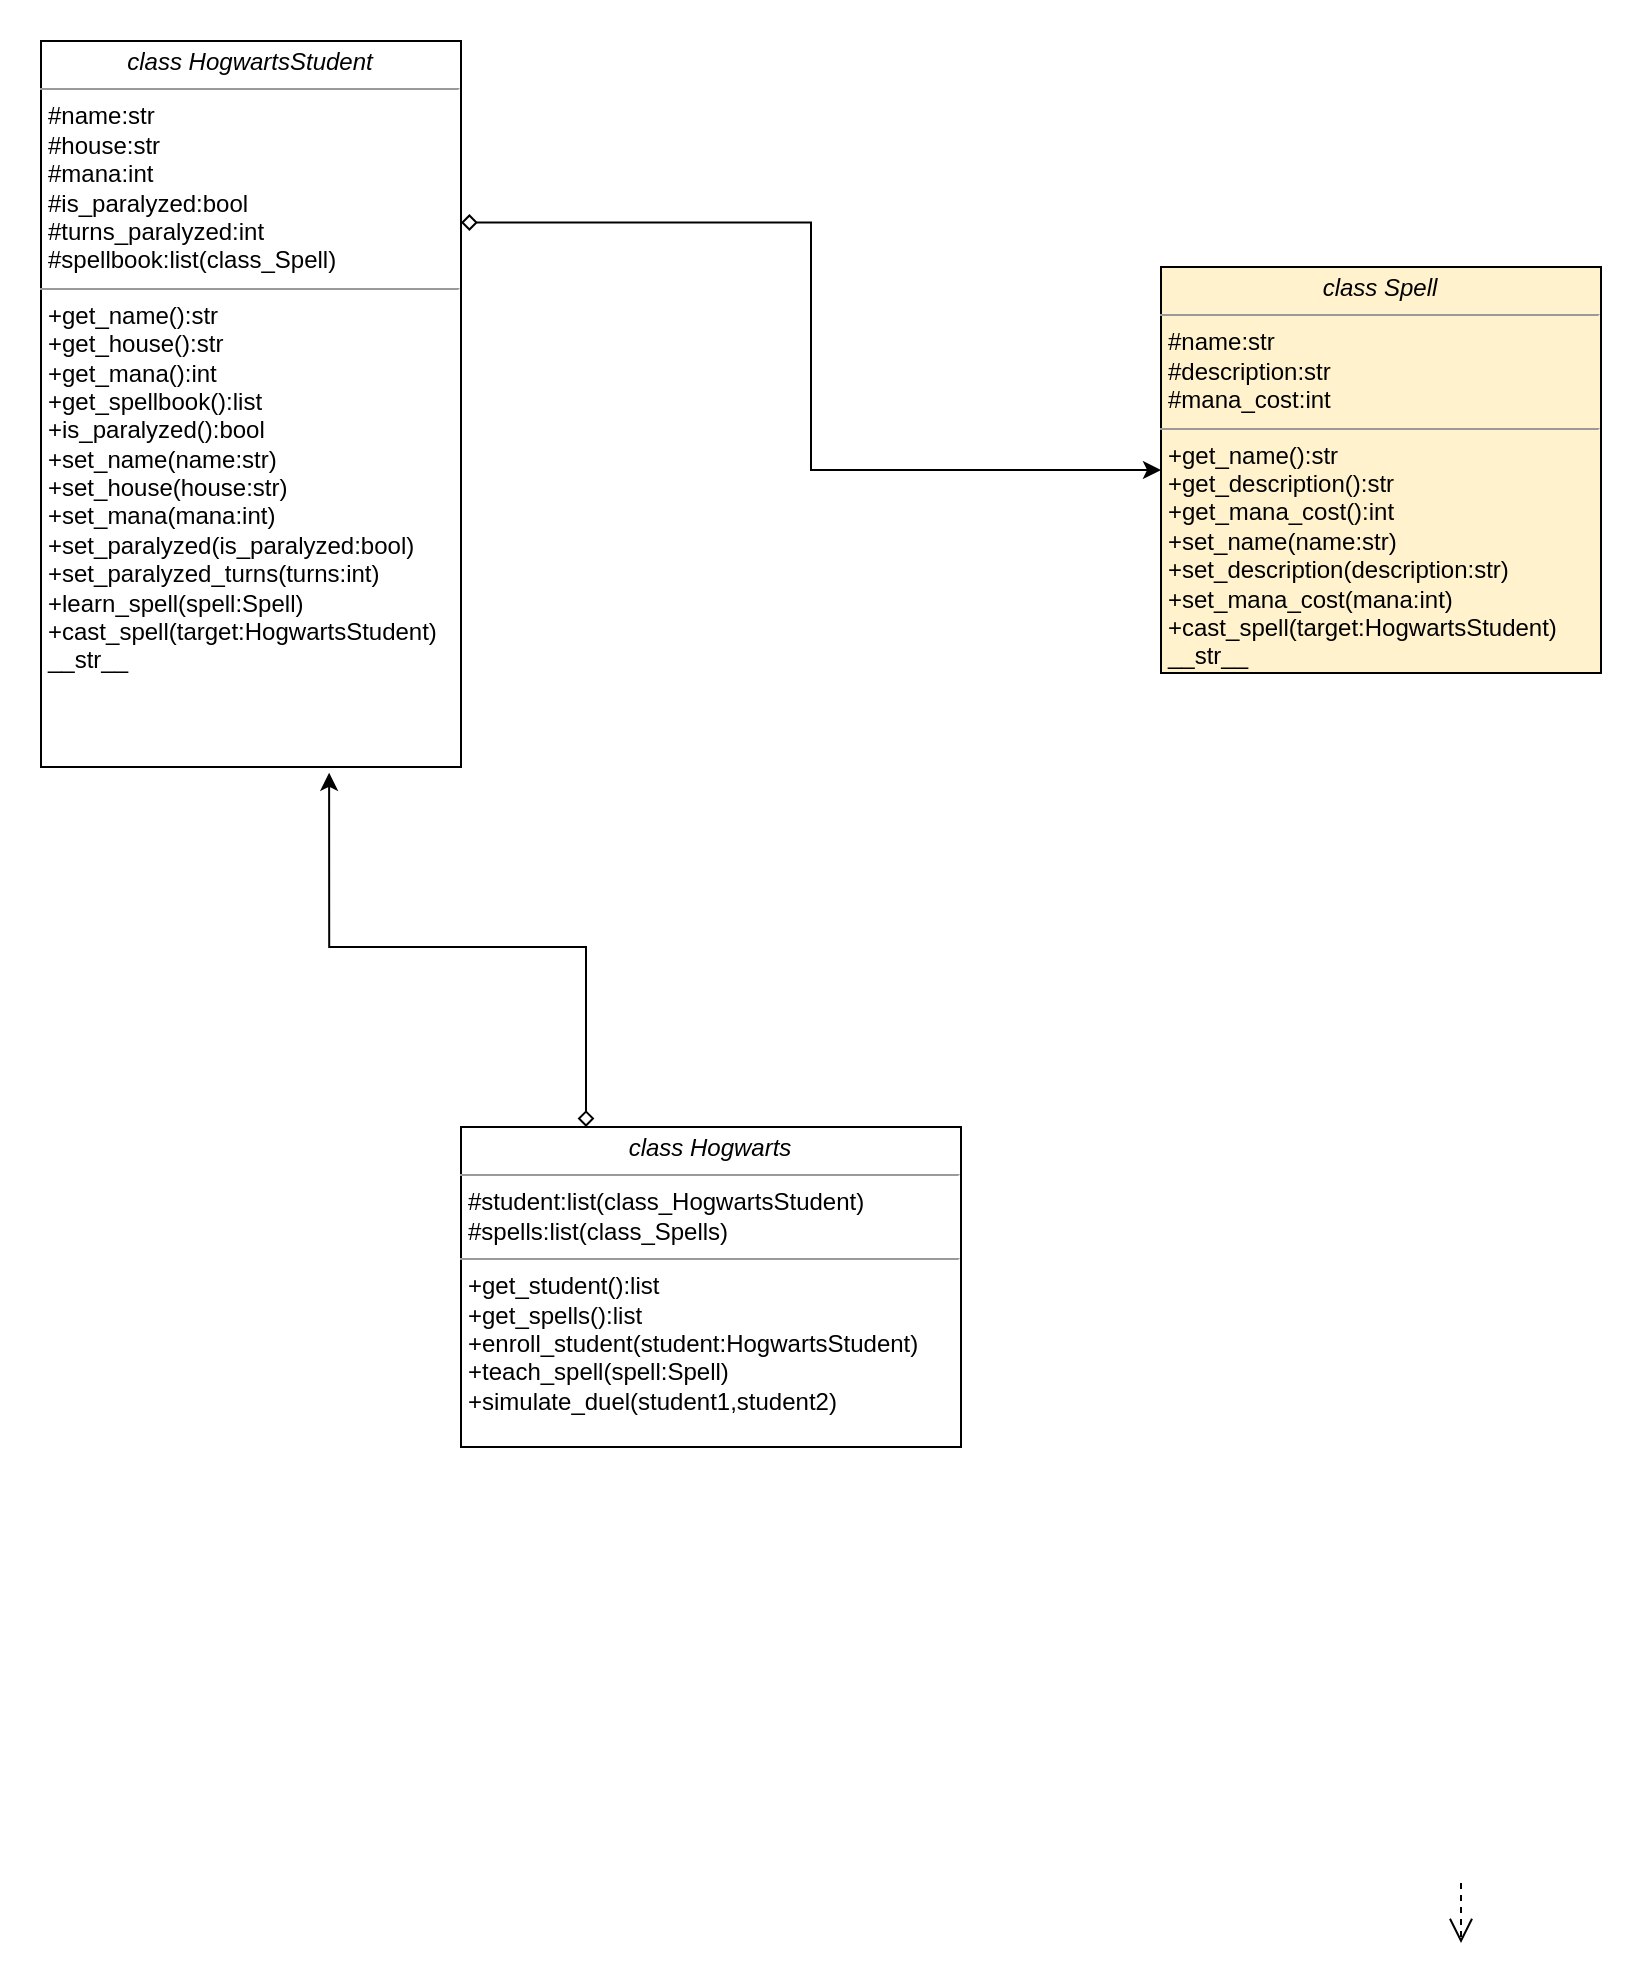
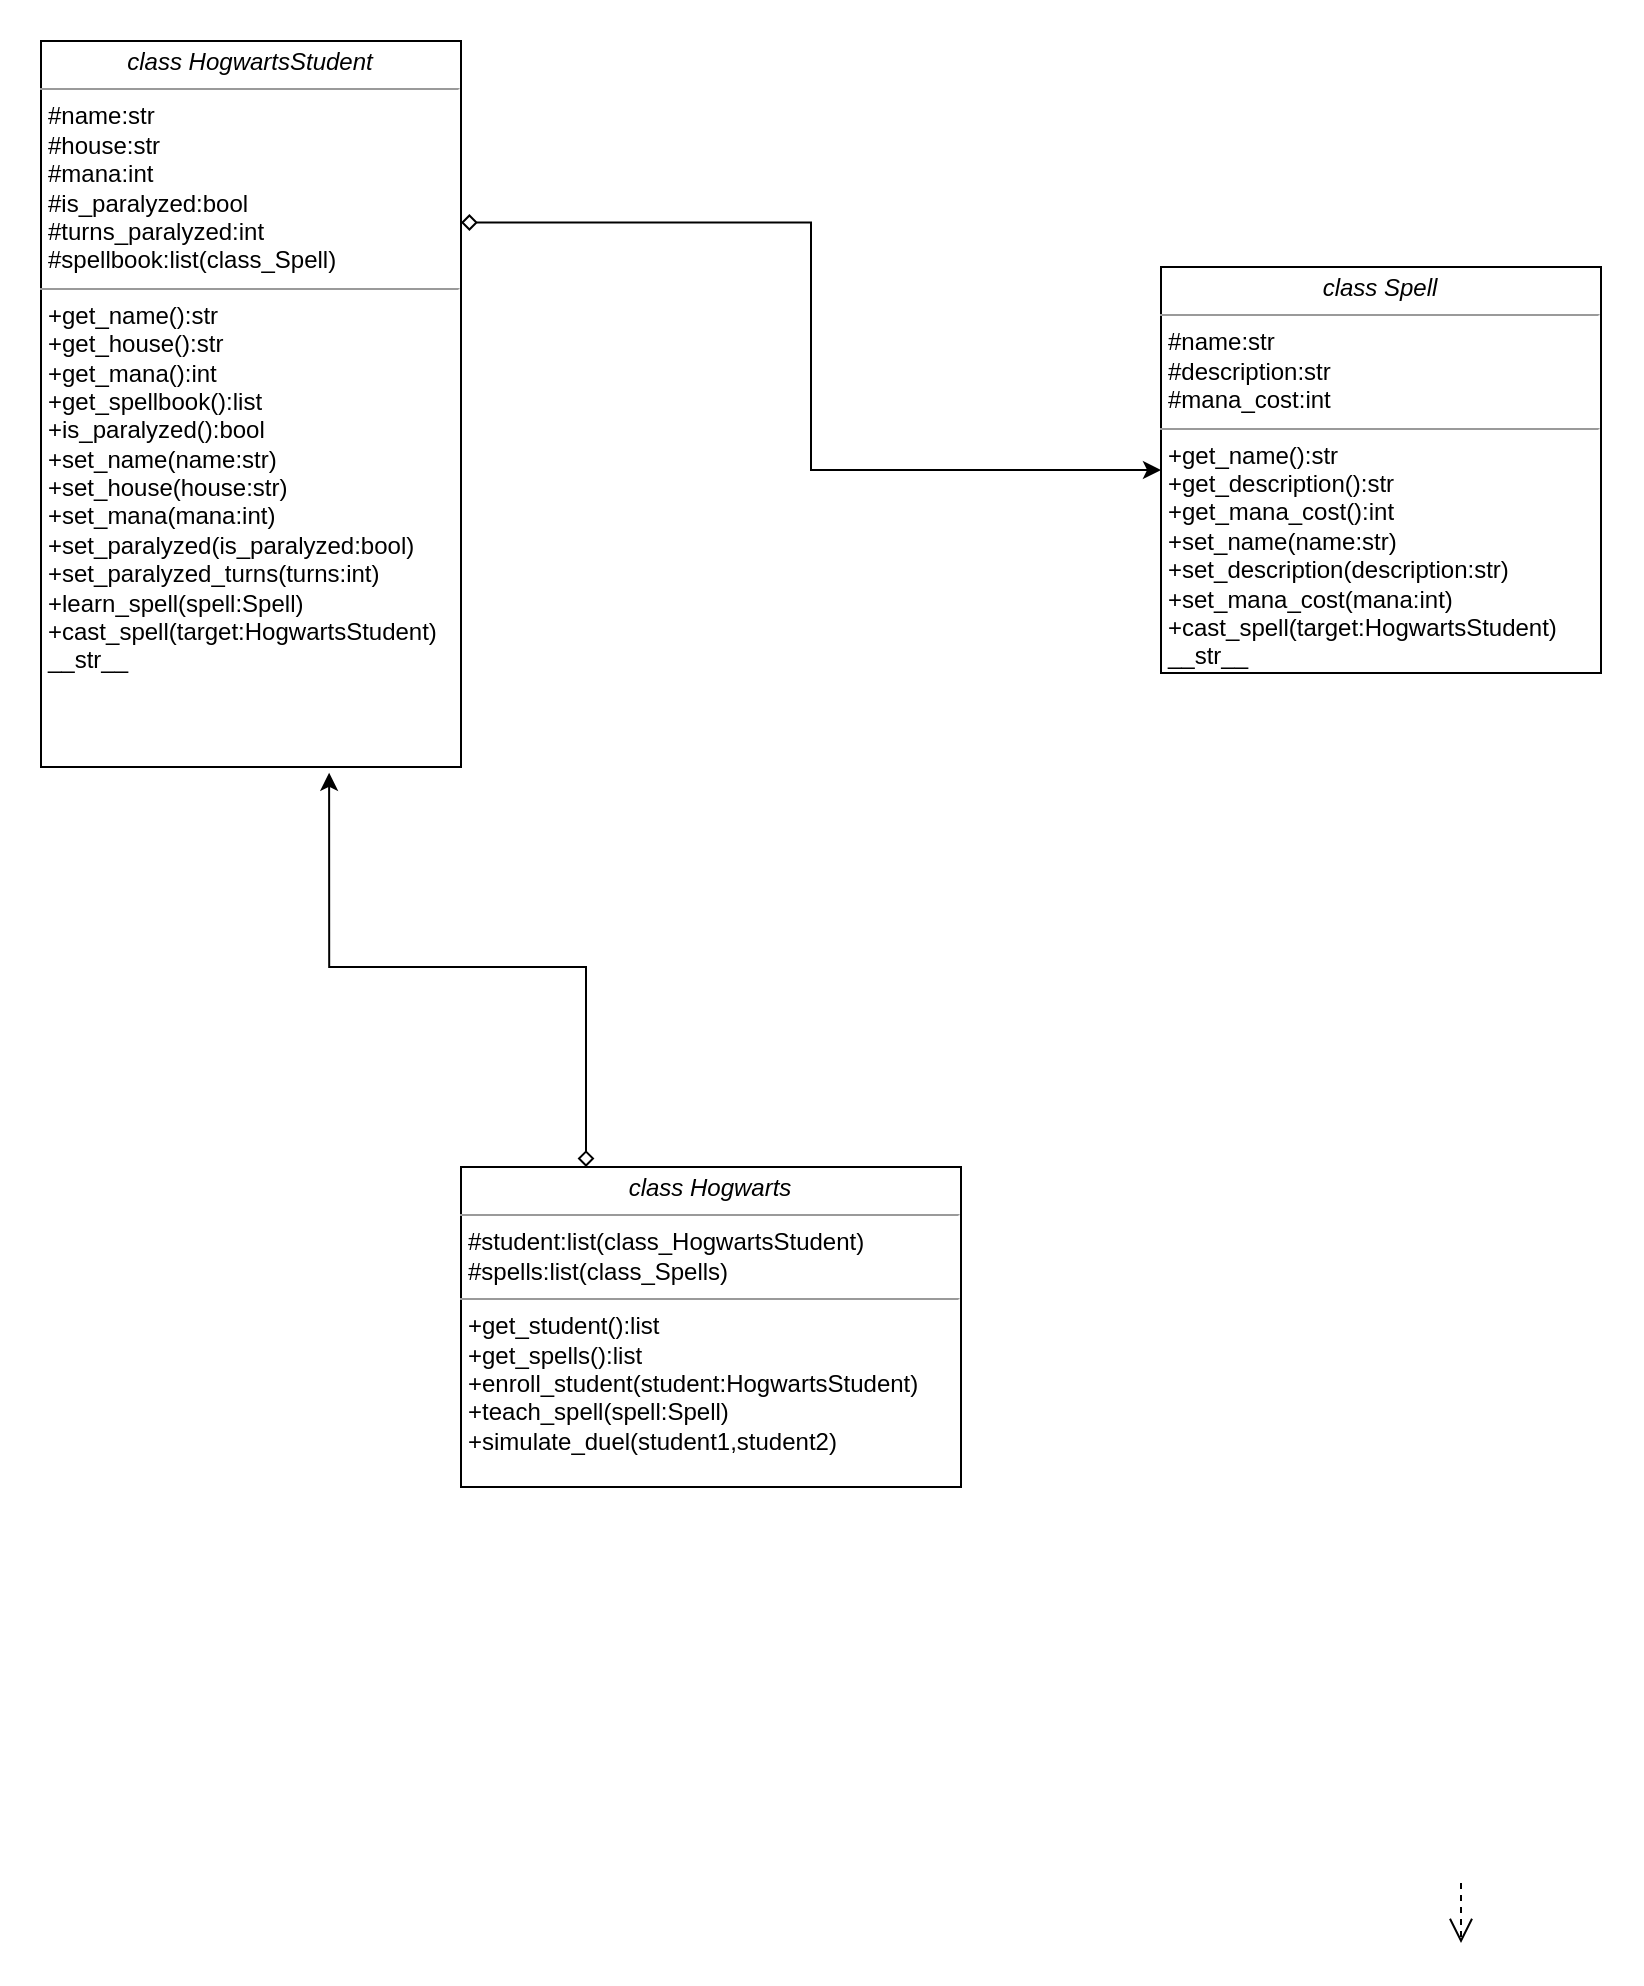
  <mxCell id="0" />
  <mxCell id="1" parent="0" />
  <mxCell id="2" style="edgeStyle=orthogonalEdgeStyle;rounded=0;html=1;dashed=1;labelBackgroundColor=none;startFill=0;endArrow=open;endFill=0;endSize=10;fontFamily=Verdana;fontSize=10;" parent="1" edge="1"><mxGeometry relative="1" as="geometry"><mxPoint x="730" y="941" as="sourcePoint" /><mxPoint x="730" y="971" as="targetPoint" /></mxGeometry></mxCell>
  <mxCell id="3" style="edgeStyle=orthogonalEdgeStyle;rounded=0;orthogonalLoop=1;jettySize=auto;html=1;exitX=1;exitY=0.25;exitDx=0;exitDy=0;startArrow=diamond;startFill=0;" edge="1" parent="1" source="4" target="5"><mxGeometry relative="1" as="geometry" /></mxCell>
  <mxCell id="4" value="&lt;p style=&quot;margin:0px;margin-top:4px;text-align:center;&quot;&gt;&lt;i&gt;class HogwartsStudent&lt;/i&gt;&lt;/p&gt;&lt;hr size=&quot;1&quot;&gt;&lt;p style=&quot;margin:0px;margin-left:4px;&quot;&gt;#name:str&lt;/p&gt;&lt;p style=&quot;margin:0px;margin-left:4px;&quot;&gt;#house:str&lt;/p&gt;&lt;p style=&quot;margin:0px;margin-left:4px;&quot;&gt;#mana:int&lt;/p&gt;&lt;p style=&quot;margin:0px;margin-left:4px;&quot;&gt;#is_paralyzed:bool&lt;/p&gt;&lt;p style=&quot;margin:0px;margin-left:4px;&quot;&gt;#turns_paralyzed:int&lt;/p&gt;&lt;p style=&quot;margin:0px;margin-left:4px;&quot;&gt;#spellbook:list(class_Spell)&lt;br&gt;&lt;/p&gt;&lt;hr size=&quot;1&quot;&gt;&lt;p style=&quot;margin:0px;margin-left:4px;&quot;&gt;+get_name():str&lt;/p&gt;&lt;p style=&quot;margin:0px;margin-left:4px;&quot;&gt;+get_house():str&lt;/p&gt;&lt;p style=&quot;margin:0px;margin-left:4px;&quot;&gt;+get_mana():int&lt;/p&gt;&lt;p style=&quot;margin:0px;margin-left:4px;&quot;&gt;+get_spellbook():list&lt;/p&gt;&lt;p style=&quot;margin:0px;margin-left:4px;&quot;&gt;+is_paralyzed():bool&lt;/p&gt;&lt;p style=&quot;margin:0px;margin-left:4px;&quot;&gt;+set_name(name:str)&lt;/p&gt;&lt;p style=&quot;margin:0px;margin-left:4px;&quot;&gt;+set_house(house:str)&lt;/p&gt;&lt;p style=&quot;margin:0px;margin-left:4px;&quot;&gt;+set_mana(mana:int)&lt;/p&gt;&lt;p style=&quot;margin:0px;margin-left:4px;&quot;&gt;+set_paralyzed(is_paralyzed:bool)&lt;/p&gt;&lt;p style=&quot;margin:0px;margin-left:4px;&quot;&gt;+set_paralyzed_turns(turns:int)&lt;/p&gt;&lt;p style=&quot;margin:0px;margin-left:4px;&quot;&gt;+learn_spell(spell:Spell)&lt;/p&gt;&lt;p style=&quot;margin:0px;margin-left:4px;&quot;&gt;+cast_spell(target:HogwartsStudent)&lt;/p&gt;&lt;p style=&quot;margin:0px;margin-left:4px;&quot;&gt;__str__&lt;/p&gt;" style="verticalAlign=top;align=left;overflow=fill;fontSize=12;fontFamily=Helvetica;html=1;rounded=0;shadow=0;comic=0;labelBackgroundColor=none;strokeWidth=1" parent="1" vertex="1"><mxGeometry x="20" y="20" width="210" height="363" as="geometry" /></mxCell>
- <mxCell id="5" value="&lt;p style=&quot;margin:0px;margin-top:4px;text-align:center;&quot;&gt;&lt;i&gt;class Spell&lt;/i&gt;&lt;/p&gt;&lt;hr size=&quot;1&quot;&gt;&lt;p style=&quot;margin:0px;margin-left:4px;&quot;&gt;#name:str&lt;/p&gt;&lt;p style=&quot;margin:0px;margin-left:4px;&quot;&gt;#description:str&lt;/p&gt;&lt;p style=&quot;margin:0px;margin-left:4px;&quot;&gt;#mana_cost:int&lt;/p&gt;&lt;hr size=&quot;1&quot;&gt;&lt;p style=&quot;margin:0px;margin-left:4px;&quot;&gt;+get_name():str&lt;/p&gt;&lt;p style=&quot;margin:0px;margin-left:4px;&quot;&gt;+get_description():str&lt;/p&gt;&lt;p style=&quot;margin:0px;margin-left:4px;&quot;&gt;+get_mana_cost():int&lt;/p&gt;&lt;p style=&quot;margin:0px;margin-left:4px;&quot;&gt;+set_name(name:str)&lt;/p&gt;&lt;p style=&quot;margin:0px;margin-left:4px;&quot;&gt;+set_description(description:str)&lt;/p&gt;&lt;p style=&quot;margin:0px;margin-left:4px;&quot;&gt;+set_mana_cost(mana:int)&lt;/p&gt;&lt;p style=&quot;margin:0px;margin-left:4px;&quot;&gt;+cast_spell(target:HogwartsStudent)&lt;/p&gt;&lt;p style=&quot;margin:0px;margin-left:4px;&quot;&gt;__str__&lt;/p&gt;" style="verticalAlign=top;align=left;overflow=fill;fontSize=12;fontFamily=Helvetica;html=1;rounded=0;shadow=0;comic=0;labelBackgroundColor=none;strokeWidth=1;fillColor=#fff2cc;" vertex="1" parent="1"><mxGeometry x="580" y="133" width="220" height="203" as="geometry" /></mxCell>
- <mxCell id="6" value="&lt;p style=&quot;margin:0px;margin-top:4px;text-align:center;&quot;&gt;&lt;i&gt;class Hogwarts&lt;/i&gt;&lt;/p&gt;&lt;hr size=&quot;1&quot;&gt;&lt;p style=&quot;margin:0px;margin-left:4px;&quot;&gt;#student:list(class_HogwartsStudent)&lt;/p&gt;&lt;p style=&quot;margin:0px;margin-left:4px;&quot;&gt;#spells:list(class_Spells)&lt;/p&gt;&lt;hr size=&quot;1&quot;&gt;&lt;p style=&quot;margin:0px;margin-left:4px;&quot;&gt;+get_student():list&lt;/p&gt;&lt;p style=&quot;margin:0px;margin-left:4px;&quot;&gt;+get_spells():list&lt;/p&gt;&lt;p style=&quot;margin:0px;margin-left:4px;&quot;&gt;+enroll_student(student:HogwartsStudent)&lt;/p&gt;&lt;p style=&quot;margin:0px;margin-left:4px;&quot;&gt;+teach_spell(spell:Spell)&lt;/p&gt;&lt;p style=&quot;margin:0px;margin-left:4px;&quot;&gt;+simulate_duel(student1,student2)&lt;/p&gt;&lt;p style=&quot;margin:0px;margin-left:4px;&quot;&gt;&lt;br&gt;&lt;/p&gt;" style="verticalAlign=top;align=left;overflow=fill;fontSize=12;fontFamily=Helvetica;html=1;rounded=0;shadow=0;comic=0;labelBackgroundColor=none;strokeWidth=1" vertex="1" parent="1"><mxGeometry x="230" y="563" width="250" height="160" as="geometry" /></mxCell>
+ <mxCell id="5" value="&lt;p style=&quot;margin:0px;margin-top:4px;text-align:center;&quot;&gt;&lt;i&gt;class Spell&lt;/i&gt;&lt;/p&gt;&lt;hr size=&quot;1&quot;&gt;&lt;p style=&quot;margin:0px;margin-left:4px;&quot;&gt;#name:str&lt;/p&gt;&lt;p style=&quot;margin:0px;margin-left:4px;&quot;&gt;#description:str&lt;/p&gt;&lt;p style=&quot;margin:0px;margin-left:4px;&quot;&gt;#mana_cost:int&lt;/p&gt;&lt;hr size=&quot;1&quot;&gt;&lt;p style=&quot;margin:0px;margin-left:4px;&quot;&gt;+get_name():str&lt;/p&gt;&lt;p style=&quot;margin:0px;margin-left:4px;&quot;&gt;+get_description():str&lt;/p&gt;&lt;p style=&quot;margin:0px;margin-left:4px;&quot;&gt;+get_mana_cost():int&lt;/p&gt;&lt;p style=&quot;margin:0px;margin-left:4px;&quot;&gt;+set_name(name:str)&lt;/p&gt;&lt;p style=&quot;margin:0px;margin-left:4px;&quot;&gt;+set_description(description:str)&lt;/p&gt;&lt;p style=&quot;margin:0px;margin-left:4px;&quot;&gt;+set_mana_cost(mana:int)&lt;/p&gt;&lt;p style=&quot;margin:0px;margin-left:4px;&quot;&gt;+cast_spell(target:HogwartsStudent)&lt;/p&gt;&lt;p style=&quot;margin:0px;margin-left:4px;&quot;&gt;__str__&lt;/p&gt;" style="verticalAlign=top;align=left;overflow=fill;fontSize=12;fontFamily=Helvetica;html=1;rounded=0;shadow=0;comic=0;labelBackgroundColor=none;strokeWidth=1" vertex="1" parent="1"><mxGeometry x="580" y="133" width="220" height="203" as="geometry" /></mxCell>
+ <mxCell id="6" value="&lt;p style=&quot;margin:0px;margin-top:4px;text-align:center;&quot;&gt;&lt;i&gt;class Hogwarts&lt;/i&gt;&lt;/p&gt;&lt;hr size=&quot;1&quot;&gt;&lt;p style=&quot;margin:0px;margin-left:4px;&quot;&gt;#student:list(class_HogwartsStudent)&lt;/p&gt;&lt;p style=&quot;margin:0px;margin-left:4px;&quot;&gt;#spells:list(class_Spells)&lt;/p&gt;&lt;hr size=&quot;1&quot;&gt;&lt;p style=&quot;margin:0px;margin-left:4px;&quot;&gt;+get_student():list&lt;/p&gt;&lt;p style=&quot;margin:0px;margin-left:4px;&quot;&gt;+get_spells():list&lt;/p&gt;&lt;p style=&quot;margin:0px;margin-left:4px;&quot;&gt;+enroll_student(student:HogwartsStudent)&lt;/p&gt;&lt;p style=&quot;margin:0px;margin-left:4px;&quot;&gt;+teach_spell(spell:Spell)&lt;/p&gt;&lt;p style=&quot;margin:0px;margin-left:4px;&quot;&gt;+simulate_duel(student1,student2)&lt;/p&gt;&lt;p style=&quot;margin:0px;margin-left:4px;&quot;&gt;&lt;br&gt;&lt;/p&gt;" style="verticalAlign=top;align=left;overflow=fill;fontSize=12;fontFamily=Helvetica;html=1;rounded=0;shadow=0;comic=0;labelBackgroundColor=none;strokeWidth=1" vertex="1" parent="1"><mxGeometry x="230" y="583" width="250" height="160" as="geometry" /></mxCell>
  <mxCell id="7" style="edgeStyle=orthogonalEdgeStyle;rounded=0;orthogonalLoop=1;jettySize=auto;html=1;exitX=0.25;exitY=0;exitDx=0;exitDy=0;entryX=0.686;entryY=1.008;entryDx=0;entryDy=0;entryPerimeter=0;startArrow=diamond;startFill=0;" edge="1" parent="1" source="6" target="4"><mxGeometry relative="1" as="geometry" /></mxCell>
